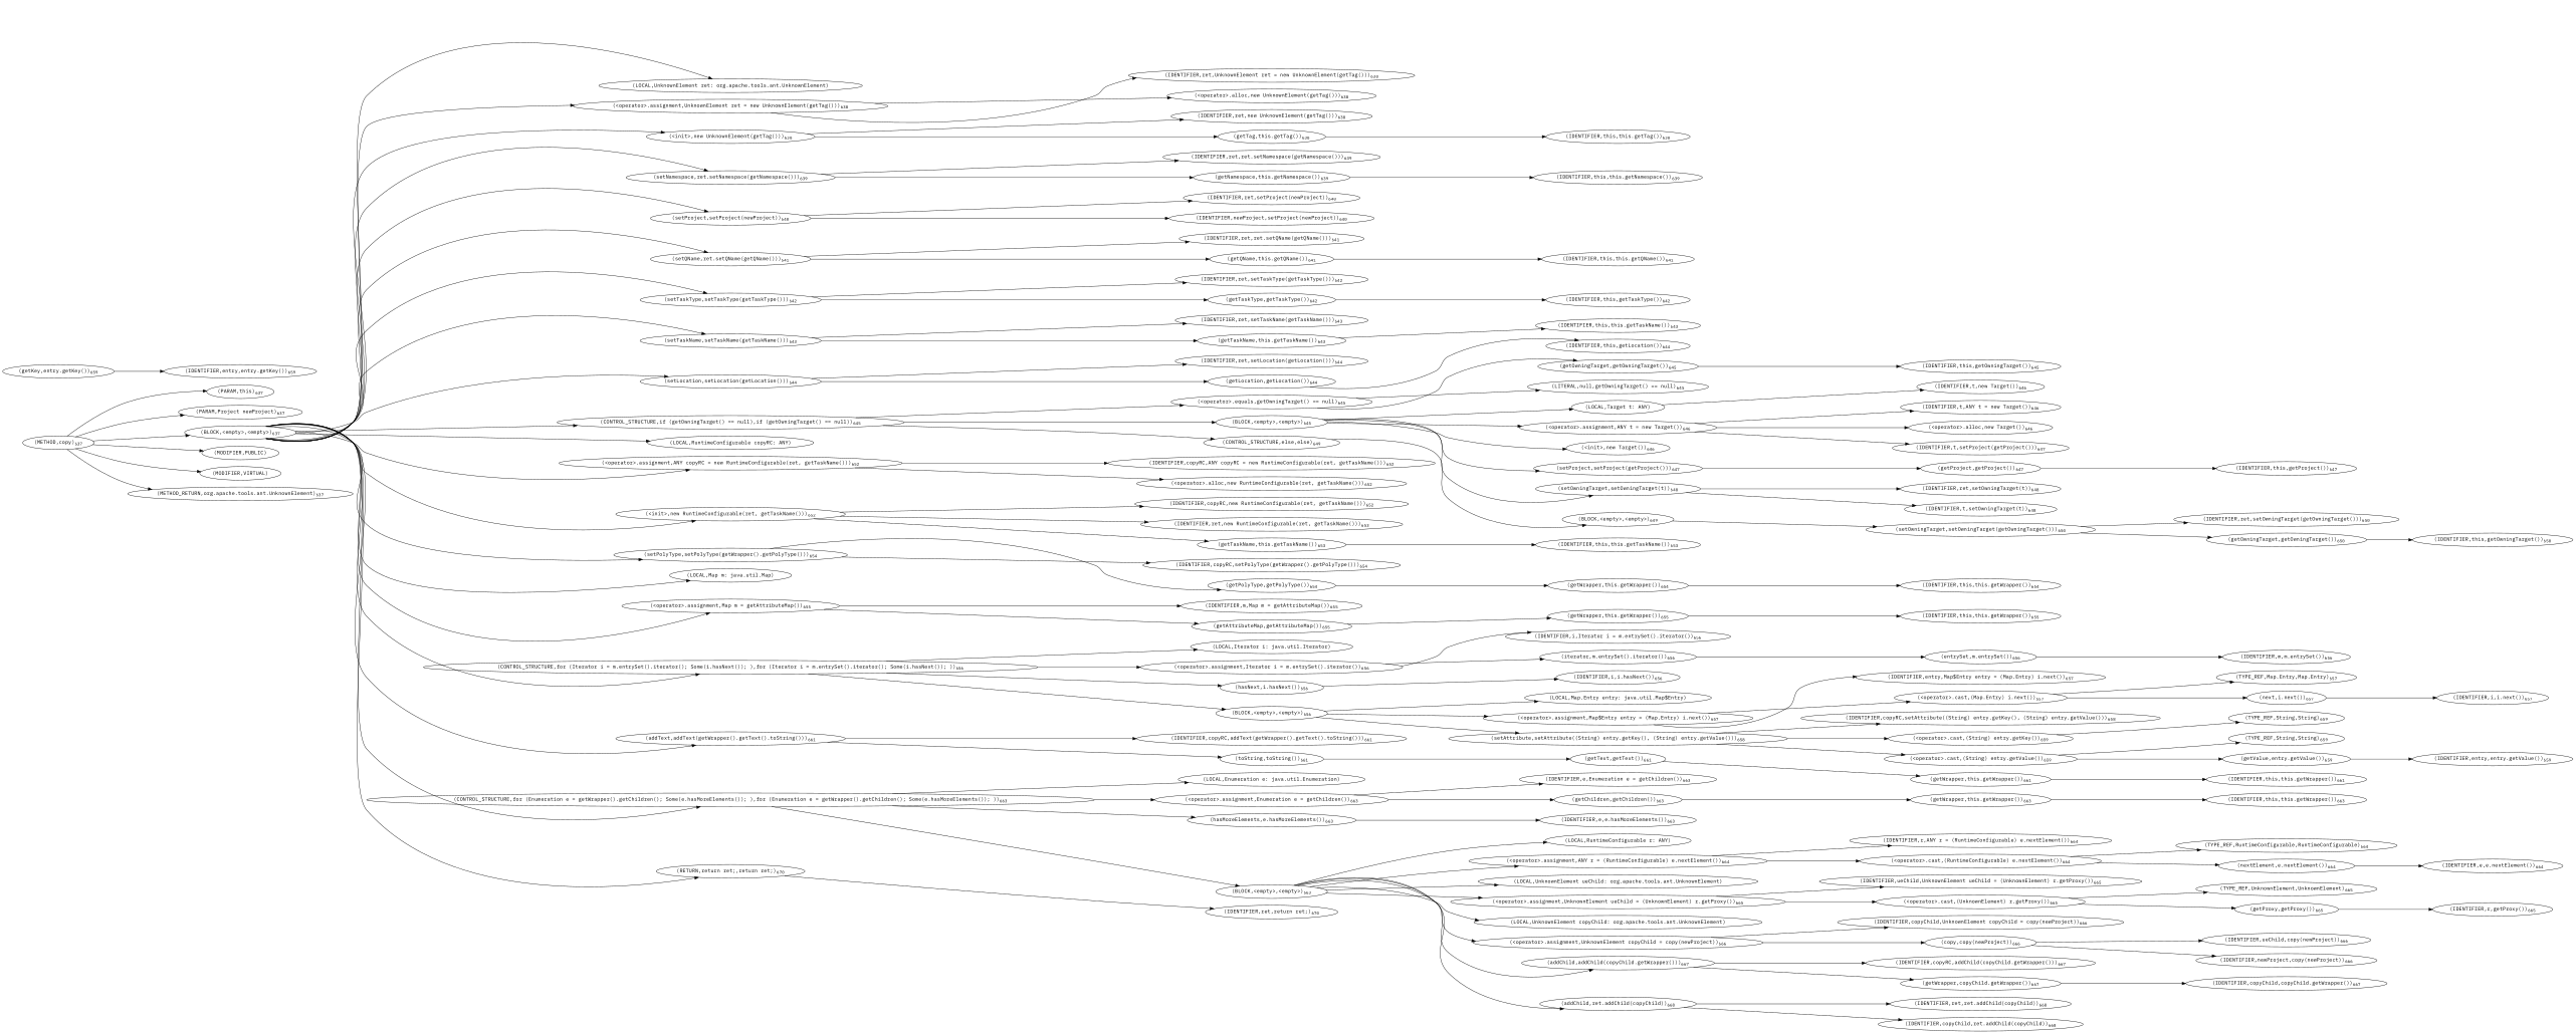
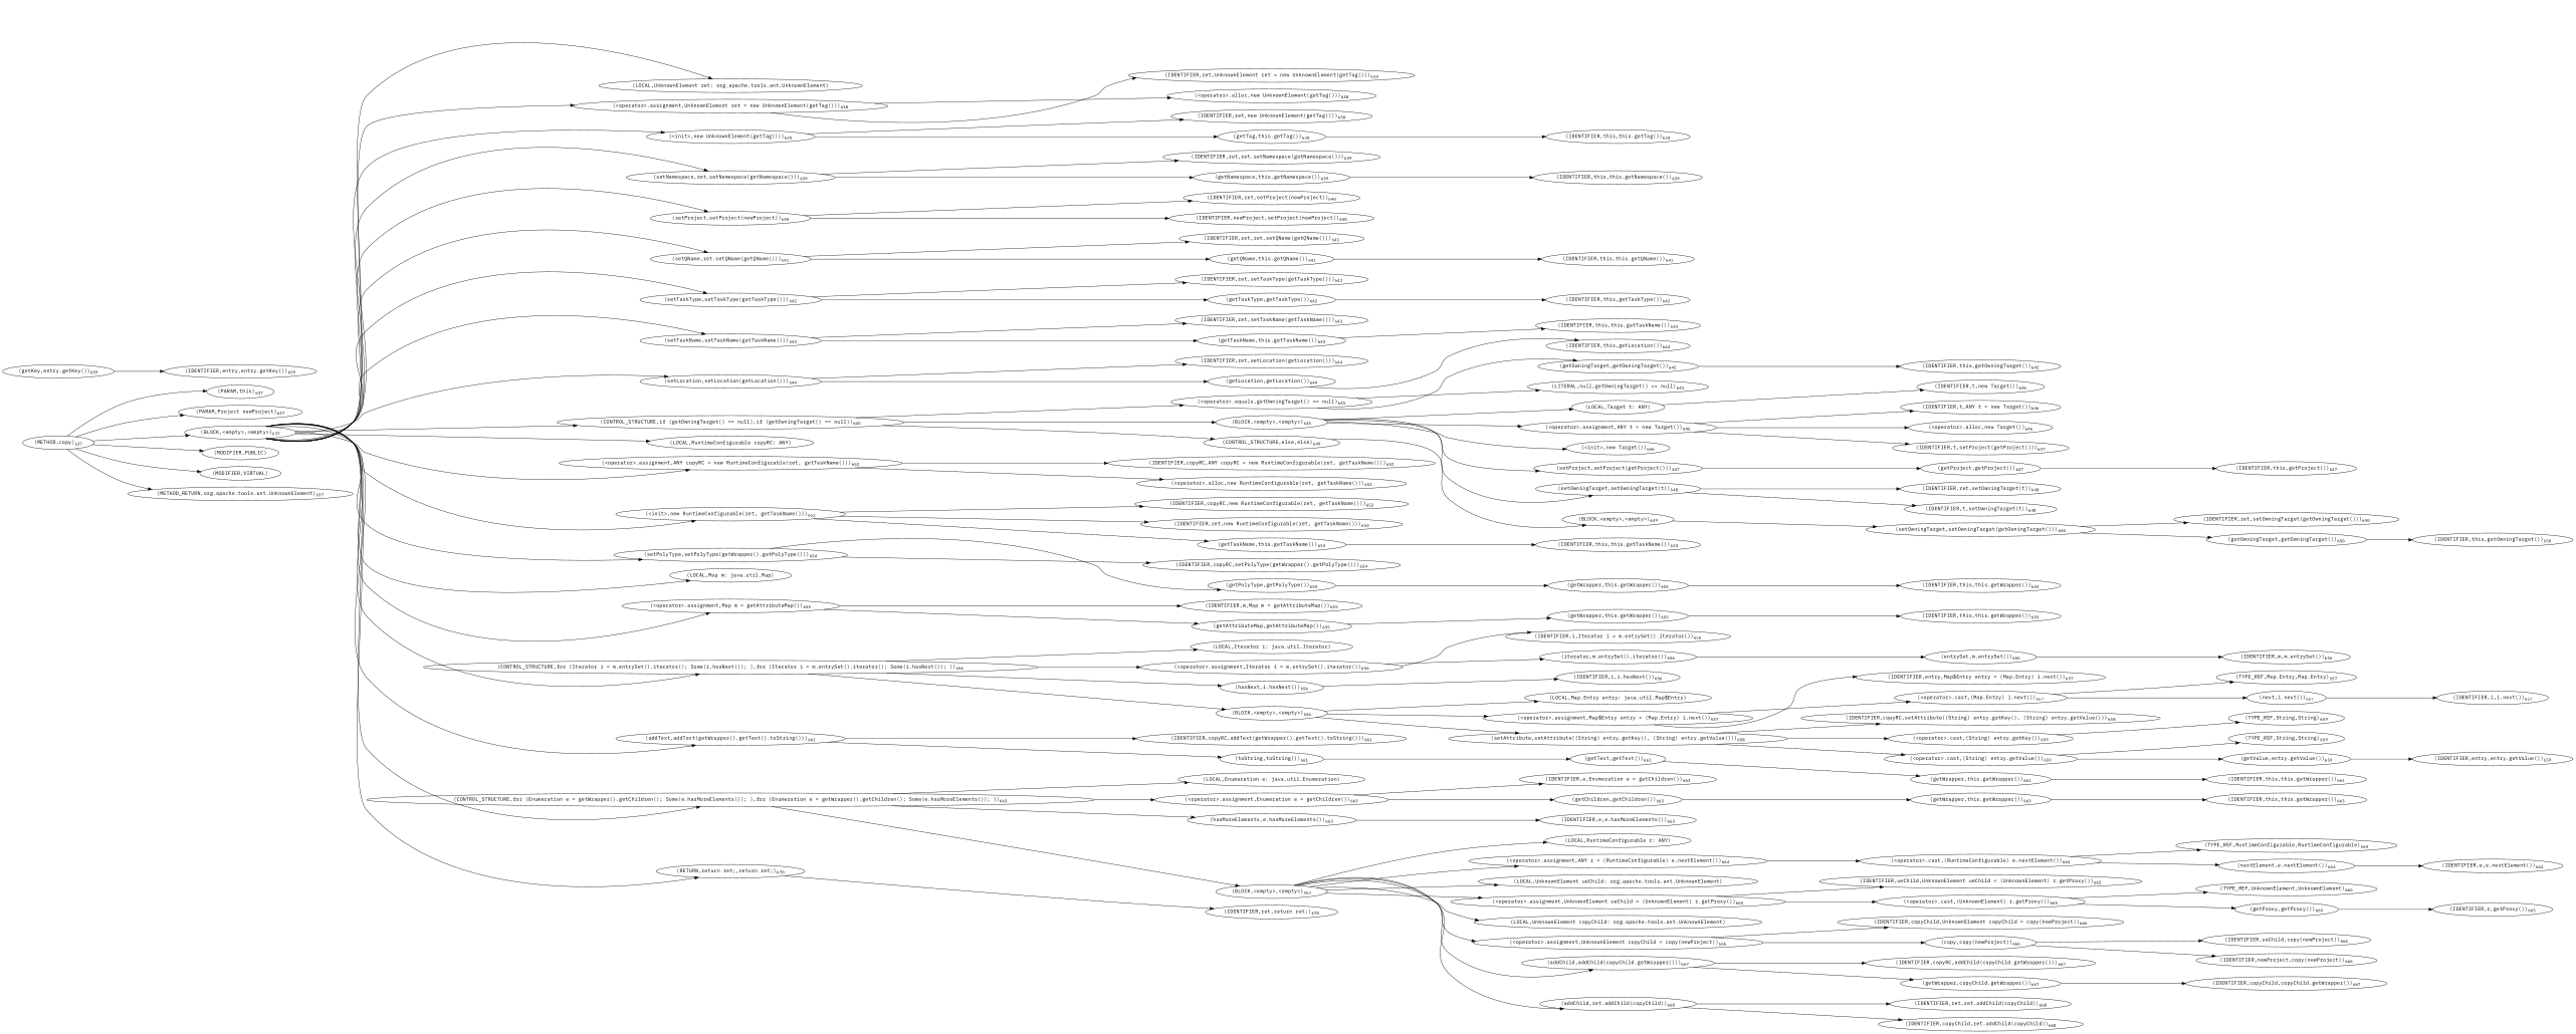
  digraph {
    fontname="IBM Plex Mono"
    rankdir=LR
    node [fontname="IBM Plex Mono"]
    edge [fontname="IBM Plex Mono"]
    n1 [label=<(METHOD,copy)<SUB>637</SUB>>]
    n2 [label=<(PARAM,this)<SUB>637</SUB>>]
    n3 [label=<(PARAM,Project newProject)<SUB>637</SUB>>]
    n4 [label=<(BLOCK,&lt;empty&gt;,&lt;empty&gt;)<SUB>637</SUB>>]
    n5 [label=<(MODIFIER,PUBLIC)>]
    n6 [label=<(MODIFIER,VIRTUAL)>]
    n7 [label=<(METHOD_RETURN,org.apache.tools.ant.UnknownElement)<SUB>637</SUB>>]
    n8 [label=<(LOCAL,UnknownElement ret: org.apache.tools.ant.UnknownElement)>]
    n9 [label=<(&lt;operator&gt;.assignment,UnknownElement ret = new UnknownElement(getTag()))<SUB>638</SUB>>]
    n10 [label=<(&lt;init&gt;,new UnknownElement(getTag()))<SUB>638</SUB>>]
    n11 [label=<(setNamespace,ret.setNamespace(getNamespace()))<SUB>639</SUB>>]
    n12 [label=<(setProject,setProject(newProject))<SUB>640</SUB>>]
    n13 [label=<(setQName,ret.setQName(getQName()))<SUB>641</SUB>>]
    n14 [label=<(setTaskType,setTaskType(getTaskType()))<SUB>642</SUB>>]
    n15 [label=<(setTaskName,setTaskName(getTaskName()))<SUB>643</SUB>>]
    n16 [label=<(setLocation,setLocation(getLocation()))<SUB>644</SUB>>]
    n17 [label=<(CONTROL_STRUCTURE,if (getOwningTarget() == null),if (getOwningTarget() == null))<SUB>645</SUB>>]
    n18 [label=<(LOCAL,RuntimeConfigurable copyRC: ANY)>]
    n19 [label=<(&lt;operator&gt;.assignment,ANY copyRC = new RuntimeConfigurable(ret, getTaskName()))<SUB>652</SUB>>]
    n20 [label=<(&lt;init&gt;,new RuntimeConfigurable(ret, getTaskName()))<SUB>652</SUB>>]
    n21 [label=<(setPolyType,setPolyType(getWrapper().getPolyType()))<SUB>654</SUB>>]
    n22 [label=<(LOCAL,Map m: java.util.Map)>]
    n23 [label=<(&lt;operator&gt;.assignment,Map m = getAttributeMap())<SUB>655</SUB>>]
    n24 [label=<(CONTROL_STRUCTURE,for (Iterator i = m.entrySet().iterator(); Some(i.hasNext()); ),for (Iterator i = m.entrySet().iterator(); Some(i.hasNext()); ))<SUB>656</SUB>>]
    n25 [label=<(addText,addText(getWrapper().getText().toString()))<SUB>661</SUB>>]
    n26 [label=<(CONTROL_STRUCTURE,for (Enumeration e = getWrapper().getChildren(); Some(e.hasMoreElements()); ),for (Enumeration e = getWrapper().getChildren(); Some(e.hasMoreElements()); ))<SUB>663</SUB>>]
    n27 [label=<(RETURN,return ret;,return ret;)<SUB>670</SUB>>]
    n28 [label=<(IDENTIFIER,ret,UnknownElement ret = new UnknownElement(getTag()))<SUB>638</SUB>>]
    n29 [label=<(&lt;operator&gt;.alloc,new UnknownElement(getTag()))<SUB>638</SUB>>]
    n30 [label=<(IDENTIFIER,ret,new UnknownElement(getTag()))<SUB>638</SUB>>]
    n31 [label=<(getTag,this.getTag())<SUB>638</SUB>>]
    n32 [label=<(IDENTIFIER,ret,ret.setNamespace(getNamespace()))<SUB>639</SUB>>]
    n33 [label=<(getNamespace,this.getNamespace())<SUB>639</SUB>>]
    n34 [label=<(IDENTIFIER,ret,setProject(newProject))<SUB>640</SUB>>]
    n35 [label=<(IDENTIFIER,newProject,setProject(newProject))<SUB>640</SUB>>]
    n36 [label=<(IDENTIFIER,ret,ret.setQName(getQName()))<SUB>641</SUB>>]
    n37 [label=<(getQName,this.getQName())<SUB>641</SUB>>]
    n38 [label=<(IDENTIFIER,ret,setTaskType(getTaskType()))<SUB>642</SUB>>]
    n39 [label=<(getTaskType,getTaskType())<SUB>642</SUB>>]
    n40 [label=<(IDENTIFIER,ret,setTaskName(getTaskName()))<SUB>643</SUB>>]
    n41 [label=<(getTaskName,this.getTaskName())<SUB>643</SUB>>]
    n42 [label=<(IDENTIFIER,ret,setLocation(getLocation()))<SUB>644</SUB>>]
    n43 [label=<(getLocation,getLocation())<SUB>644</SUB>>]
    n44 [label=<(&lt;operator&gt;.equals,getOwningTarget() == null)<SUB>645</SUB>>]
    n45 [label=<(BLOCK,&lt;empty&gt;,&lt;empty&gt;)<SUB>645</SUB>>]
    n46 [label=<(CONTROL_STRUCTURE,else,else)<SUB>649</SUB>>]
    n47 [label=<(IDENTIFIER,copyRC,ANY copyRC = new RuntimeConfigurable(ret, getTaskName()))<SUB>652</SUB>>]
    n48 [label=<(&lt;operator&gt;.alloc,new RuntimeConfigurable(ret, getTaskName()))<SUB>652</SUB>>]
    n49 [label=<(IDENTIFIER,copyRC,new RuntimeConfigurable(ret, getTaskName()))<SUB>652</SUB>>]
    n50 [label=<(IDENTIFIER,ret,new RuntimeConfigurable(ret, getTaskName()))<SUB>653</SUB>>]
    n51 [label=<(getTaskName,this.getTaskName())<SUB>653</SUB>>]
    n52 [label=<(IDENTIFIER,copyRC,setPolyType(getWrapper().getPolyType()))<SUB>654</SUB>>]
    n53 [label=<(getPolyType,getPolyType())<SUB>654</SUB>>]
    n54 [label=<(IDENTIFIER,m,Map m = getAttributeMap())<SUB>655</SUB>>]
    n55 [label=<(getAttributeMap,getAttributeMap())<SUB>655</SUB>>]
    n56 [label=<(LOCAL,Iterator i: java.util.Iterator)>]
    n57 [label=<(&lt;operator&gt;.assignment,Iterator i = m.entrySet().iterator())<SUB>656</SUB>>]
    n58 [label=<(hasNext,i.hasNext())<SUB>656</SUB>>]
    n59 [label=<(BLOCK,&lt;empty&gt;,&lt;empty&gt;)<SUB>656</SUB>>]
    n60 [label=<(IDENTIFIER,copyRC,addText(getWrapper().getText().toString()))<SUB>661</SUB>>]
    n61 [label=<(toString,toString())<SUB>661</SUB>>]
    n62 [label=<(LOCAL,Enumeration e: java.util.Enumeration)>]
    n63 [label=<(&lt;operator&gt;.assignment,Enumeration e = getChildren())<SUB>663</SUB>>]
    n64 [label=<(hasMoreElements,e.hasMoreElements())<SUB>663</SUB>>]
    n65 [label=<(BLOCK,&lt;empty&gt;,&lt;empty&gt;)<SUB>663</SUB>>]
    n66 [label=<(IDENTIFIER,ret,return ret;)<SUB>670</SUB>>]
    n67 [label=<(IDENTIFIER,this,this.getTag())<SUB>638</SUB>>]
    n68 [label=<(IDENTIFIER,this,this.getNamespace())<SUB>639</SUB>>]
    n69 [label=<(IDENTIFIER,this,this.getQName())<SUB>641</SUB>>]
    n70 [label=<(IDENTIFIER,this,getTaskType())<SUB>642</SUB>>]
    n71 [label=<(IDENTIFIER,this,this.getTaskName())<SUB>643</SUB>>]
    n72 [label=<(IDENTIFIER,this,getLocation())<SUB>644</SUB>>]
    n73 [label=<(getOwningTarget,getOwningTarget())<SUB>645</SUB>>]
    n74 [label=<(LITERAL,null,getOwningTarget() == null)<SUB>645</SUB>>]
    n75 [label=<(LOCAL,Target t: ANY)>]
    n76 [label=<(&lt;operator&gt;.assignment,ANY t = new Target())<SUB>646</SUB>>]
    n77 [label=<(&lt;init&gt;,new Target())<SUB>646</SUB>>]
    n78 [label=<(setProject,setProject(getProject()))<SUB>647</SUB>>]
    n79 [label=<(setOwningTarget,setOwningTarget(t))<SUB>648</SUB>>]
    n80 [label=<(BLOCK,&lt;empty&gt;,&lt;empty&gt;)<SUB>649</SUB>>]
    n81 [label=<(IDENTIFIER,this,getOwningTarget())<SUB>645</SUB>>]
    n82 [label=<(IDENTIFIER,t,new Target())<SUB>646</SUB>>]
    n83 [label=<(IDENTIFIER,t,ANY t = new Target())<SUB>646</SUB>>]
    n84 [label=<(&lt;operator&gt;.alloc,new Target())<SUB>646</SUB>>]
    n85 [label=<(IDENTIFIER,t,setProject(getProject()))<SUB>647</SUB>>]
    n86 [label=<(getProject,getProject())<SUB>647</SUB>>]
    n87 [label=<(IDENTIFIER,ret,setOwningTarget(t))<SUB>648</SUB>>]
    n88 [label=<(IDENTIFIER,t,setOwningTarget(t))<SUB>648</SUB>>]
    n89 [label=<(IDENTIFIER,this,getProject())<SUB>647</SUB>>]
    n90 [label=<(setOwningTarget,setOwningTarget(getOwningTarget()))<SUB>650</SUB>>]
    n91 [label=<(IDENTIFIER,ret,setOwningTarget(getOwningTarget()))<SUB>650</SUB>>]
    n92 [label=<(getOwningTarget,getOwningTarget())<SUB>650</SUB>>]
    n93 [label=<(IDENTIFIER,this,getOwningTarget())<SUB>650</SUB>>]
    n94 [label=<(IDENTIFIER,this,this.getTaskName())<SUB>653</SUB>>]
    n95 [label=<(getWrapper,this.getWrapper())<SUB>654</SUB>>]
    n96 [label=<(IDENTIFIER,this,this.getWrapper())<SUB>654</SUB>>]
    n97 [label=<(getWrapper,this.getWrapper())<SUB>655</SUB>>]
    n98 [label=<(IDENTIFIER,this,this.getWrapper())<SUB>655</SUB>>]
    n99 [label=<(IDENTIFIER,i,Iterator i = m.entrySet().iterator())<SUB>656</SUB>>]
    n100 [label=<(iterator,m.entrySet().iterator())<SUB>656</SUB>>]
    n101 [label=<(IDENTIFIER,i,i.hasNext())<SUB>656</SUB>>]
    n102 [label=<(LOCAL,Map.Entry entry: java.util.Map$Entry)>]
    n103 [label=<(&lt;operator&gt;.assignment,Map$Entry entry = (Map.Entry) i.next())<SUB>657</SUB>>]
    n104 [label=<(setAttribute,setAttribute((String) entry.getKey(), (String) entry.getValue()))<SUB>658</SUB>>]
    n105 [label=<(entrySet,m.entrySet())<SUB>656</SUB>>]
    n106 [label=<(IDENTIFIER,m,m.entrySet())<SUB>656</SUB>>]
    n107 [label=<(IDENTIFIER,entry,Map$Entry entry = (Map.Entry) i.next())<SUB>657</SUB>>]
    n108 [label=<(&lt;operator&gt;.cast,(Map.Entry) i.next())<SUB>657</SUB>>]
    n109 [label=<(IDENTIFIER,copyRC,setAttribute((String) entry.getKey(), (String) entry.getValue()))<SUB>658</SUB>>]
    n110 [label=<(&lt;operator&gt;.cast,(String) entry.getKey())<SUB>659</SUB>>]
    n111 [label=<(&lt;operator&gt;.cast,(String) entry.getValue())<SUB>659</SUB>>]
    n112 [label=<(TYPE_REF,Map.Entry,Map.Entry)<SUB>657</SUB>>]
    n113 [label=<(next,i.next())<SUB>657</SUB>>]
    n114 [label=<(IDENTIFIER,i,i.next())<SUB>657</SUB>>]
    n115 [label=<(TYPE_REF,String,String)<SUB>659</SUB>>]
    n116 [label=<(TYPE_REF,String,String)<SUB>659</SUB>>]
    n117 [label=<(getValue,entry.getValue())<SUB>659</SUB>>]
    n118 [label=<(getKey,entry.getKey())<SUB>659</SUB>>]
    n119 [label=<(IDENTIFIER,entry,entry.getKey())<SUB>659</SUB>>]
    n120 [label=<(IDENTIFIER,entry,entry.getValue())<SUB>659</SUB>>]
    n121 [label=<(getText,getText())<SUB>661</SUB>>]
    n122 [label=<(getWrapper,this.getWrapper())<SUB>661</SUB>>]
    n123 [label=<(IDENTIFIER,this,this.getWrapper())<SUB>661</SUB>>]
    n124 [label=<(IDENTIFIER,e,Enumeration e = getChildren())<SUB>663</SUB>>]
    n125 [label=<(getChildren,getChildren())<SUB>663</SUB>>]
    n126 [label=<(IDENTIFIER,e,e.hasMoreElements())<SUB>663</SUB>>]
    n127 [label=<(LOCAL,RuntimeConfigurable r: ANY)>]
    n128 [label=<(&lt;operator&gt;.assignment,ANY r = (RuntimeConfigurable) e.nextElement())<SUB>664</SUB>>]
    n129 [label=<(LOCAL,UnknownElement ueChild: org.apache.tools.ant.UnknownElement)>]
    n130 [label=<(&lt;operator&gt;.assignment,UnknownElement ueChild = (UnknownElement) r.getProxy())<SUB>665</SUB>>]
    n131 [label=<(LOCAL,UnknownElement copyChild: org.apache.tools.ant.UnknownElement)>]
    n132 [label=<(&lt;operator&gt;.assignment,UnknownElement copyChild = copy(newProject))<SUB>666</SUB>>]
    n133 [label=<(addChild,addChild(copyChild.getWrapper()))<SUB>667</SUB>>]
    n134 [label=<(addChild,ret.addChild(copyChild))<SUB>668</SUB>>]
    n135 [label=<(getWrapper,this.getWrapper())<SUB>663</SUB>>]
    n136 [label=<(IDENTIFIER,this,this.getWrapper())<SUB>663</SUB>>]
-   n137 [label=<(IDENTIFIER,r,ANY r = (RuntimeConfigurable) e.nextElement())<SUB>664</SUB>>]
    n138 [label=<(&lt;operator&gt;.cast,(RuntimeConfigurable) e.nextElement())<SUB>664</SUB>>]
    n139 [label=<(IDENTIFIER,ueChild,UnknownElement ueChild = (UnknownElement) r.getProxy())<SUB>665</SUB>>]
    n140 [label=<(&lt;operator&gt;.cast,(UnknownElement) r.getProxy())<SUB>665</SUB>>]
    n141 [label=<(IDENTIFIER,copyChild,UnknownElement copyChild = copy(newProject))<SUB>666</SUB>>]
    n142 [label=<(copy,copy(newProject))<SUB>666</SUB>>]
    n143 [label=<(IDENTIFIER,copyRC,addChild(copyChild.getWrapper()))<SUB>667</SUB>>]
    n144 [label=<(getWrapper,copyChild.getWrapper())<SUB>667</SUB>>]
    n145 [label=<(IDENTIFIER,ret,ret.addChild(copyChild))<SUB>668</SUB>>]
    n146 [label=<(IDENTIFIER,copyChild,ret.addChild(copyChild))<SUB>668</SUB>>]
    n147 [label=<(TYPE_REF,RuntimeConfigurable,RuntimeConfigurable)<SUB>664</SUB>>]
    n148 [label=<(nextElement,e.nextElement())<SUB>664</SUB>>]
    n149 [label=<(IDENTIFIER,e,e.nextElement())<SUB>664</SUB>>]
    n150 [label=<(TYPE_REF,UnknownElement,UnknownElement)<SUB>665</SUB>>]
    n151 [label=<(getProxy,getProxy())<SUB>665</SUB>>]
    n152 [label=<(IDENTIFIER,r,getProxy())<SUB>665</SUB>>]
    n153 [label=<(IDENTIFIER,ueChild,copy(newProject))<SUB>666</SUB>>]
    n154 [label=<(IDENTIFIER,newProject,copy(newProject))<SUB>666</SUB>>]
    n155 [label=<(IDENTIFIER,copyChild,copyChild.getWrapper())<SUB>667</SUB>>]
    n1 -> n2
    n1 -> n3
    n1 -> n4
    n1 -> n5
    n1 -> n6
    n1 -> n7
    n4 -> n8
    n4 -> n9
    n4 -> n10
    n4 -> n11
    n4 -> n12
    n4 -> n13
    n4 -> n14
    n4 -> n15
    n4 -> n16
    n4 -> n17
    n4 -> n18
    n4 -> n19
    n4 -> n20
    n4 -> n21
    n4 -> n22
    n4 -> n23
    n4 -> n24
    n4 -> n25
    n4 -> n26
    n4 -> n27
    n9 -> n28
    n9 -> n29
    n10 -> n30
    n10 -> n31
    n11 -> n32
    n11 -> n33
    n12 -> n34
    n12 -> n35
    n13 -> n36
    n13 -> n37
    n14 -> n38
    n14 -> n39
    n15 -> n40
    n15 -> n41
    n16 -> n42
    n16 -> n43
    n17 -> n44
    n17 -> n45
    n17 -> n46
    n19 -> n47
    n19 -> n48
    n20 -> n49
    n20 -> n50
    n20 -> n51
    n21 -> n52
    n21 -> n53
    n23 -> n54
    n23 -> n55
    n24 -> n56
    n24 -> n57
    n24 -> n58
    n24 -> n59
    n25 -> n60
    n25 -> n61
    n26 -> n62
    n26 -> n63
    n26 -> n64
    n26 -> n65
    n27 -> n66
    n31 -> n67
    n33 -> n68
    n37 -> n69
    n39 -> n70
    n41 -> n71
    n43 -> n72
    n44 -> n73
    n44 -> n74
    n45 -> n75
    n45 -> n76
    n45 -> n77
    n45 -> n78
    n45 -> n79
    n46 -> n80
    n51 -> n94
    n53 -> n95
    n55 -> n97
    n57 -> n99
    n57 -> n100
    n58 -> n101
    n59 -> n102
    n59 -> n103
    n59 -> n104
    n61 -> n121
    n63 -> n124
    n63 -> n125
    n64 -> n126
    n65 -> n127
    n65 -> n128
    n65 -> n129
    n65 -> n130
    n65 -> n131
    n65 -> n132
    n65 -> n133
    n65 -> n134
    n73 -> n81
    n75 -> n82
    n76 -> n83
    n76 -> n84
    n76 -> n85
    n78 -> n86
    n79 -> n87
    n79 -> n88
    n80 -> n90
    n86 -> n89
    n90 -> n91
    n90 -> n92
    n92 -> n93
    n95 -> n96
    n97 -> n98
    n100 -> n105
    n103 -> n107
    n103 -> n108
    n104 -> n109
    n104 -> n110
    n104 -> n111
    n105 -> n106
    n108 -> n112
    n108 -> n113
    n110 -> n115
    n111 -> n116
    n111 -> n117
    n113 -> n114
    n117 -> n120
    n118 -> n119
    n121 -> n122
    n122 -> n123
    n125 -> n135
-   n128 -> n137
    n128 -> n138
    n130 -> n139
    n130 -> n140
    n132 -> n141
    n132 -> n142
    n133 -> n143
    n133 -> n144
    n134 -> n145
    n134 -> n146
    n135 -> n136
    n138 -> n147
    n138 -> n148
    n140 -> n150
    n140 -> n151
    n142 -> n153
    n142 -> n154
    n144 -> n155
    n148 -> n149
    n151 -> n152
  }
